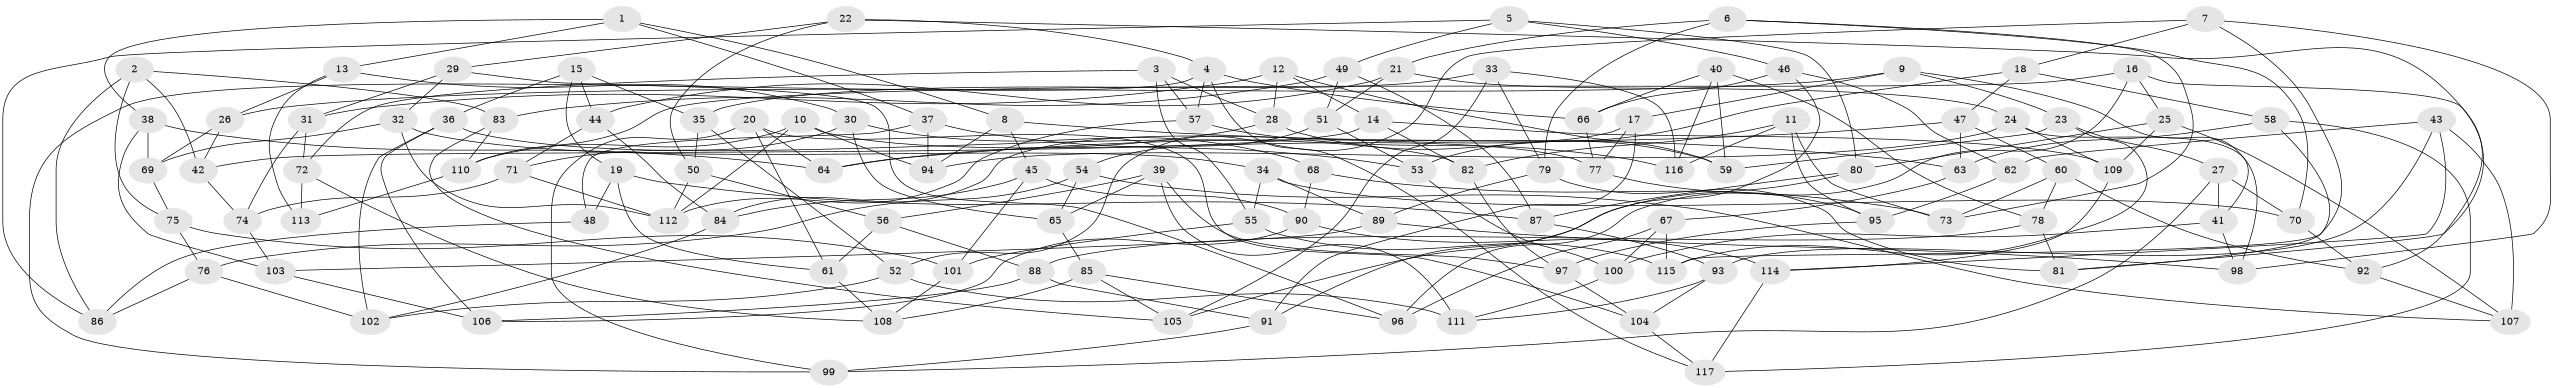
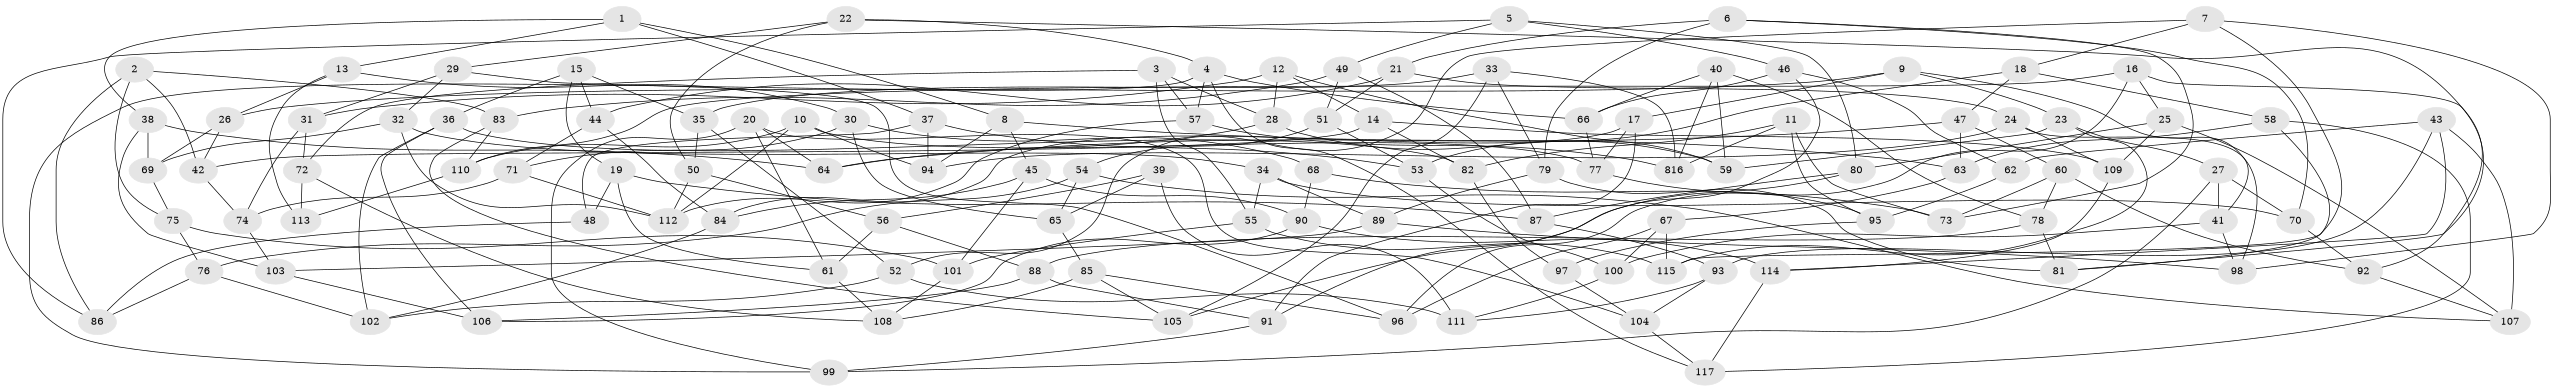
  graph {
    node [color=gray90 style=filled]
    1
    8
    13
    37
    38
    45
    63
    94
    26
    30
    113
    53
    48
    64
    69
    103
    2
    42
    75
    83
    86
    74
    101
    76
    110
    105
    3
    28
    55
    57
    72
    59
    115
    112
-   116
+   116 [label=816]
    108
    4
    66
    99
    117
    77
    5
    46
    49
    80
    91
    62
    87
    51
    6
    21
    70
    73
    79
    44
    24
    92
    81
    89
    7
    18
    52
    98
    47
    58
    102
    111
    84
    90
    67
    9
    17
    23
    41
    27
    100
    10
    95
    11
    82
    97
    12
    14
    31
    109
    65
    68
    71
    114
    15
    19
    35
    36
    61
    50
    106
    16
    25
    96
    107
    60
    93
    20
    104
    54
    22
    29
    32
    56
    34
    85
    33
    39
    88
    40
    78
    43
    1 -- 8
    1 -- 13
    1 -- 37
    1 -- 38
    8 -- 45
    8 -- 63
    8 -- 94
    13 -- 26
    13 -- 30
    13 -- 113
    37 -- 94
    37 -- 53
    37 -- 48
    38 -- 64
    38 -- 69
    38 -- 103
    45 -- 101
    45 -- 84
    45 -- 90
    63 -- 67
    26 -- 69
    26 -- 42
    30 -- 65
    30 -- 68
    30 -- 71
    53 -- 100
    48 -- 86
    69 -- 75
    103 -- 106
    2 -- 42
    2 -- 75
    2 -- 83
    2 -- 86
    42 -- 74
    75 -- 101
    75 -- 76
    83 -- 110
    83 -- 105
    74 -- 103
    101 -- 108
    76 -- 86
    76 -- 102
    110 -- 113
    3 -- 28
    3 -- 55
    3 -- 57
    3 -- 72
    28 -- 64
    28 -- 59
    55 -- 101
    55 -- 115
    57 -- 112
    57 -- 116
    72 -- 113
    72 -- 108
    4 -- 57
    4 -- 66
    4 -- 99
    4 -- 117
    66 -- 77
    77 -- 95
    5 -- 86
    5 -- 46
    5 -- 49
    5 -- 80
    46 -- 66
    46 -- 91
    46 -- 62
    49 -- 83
    49 -- 87
    49 -- 51
    80 -- 105
    80 -- 87
    91 -- 99
    62 -- 95
    87 -- 93
    51 -- 53
    51 -- 54
    6 -- 21
    6 -- 70
    6 -- 73
    6 -- 79
    21 -- 51
    21 -- 44
    21 -- 24
    70 -- 92
    79 -- 81
    79 -- 89
    44 -- 84
    44 -- 71
    24 -- 94
    24 -- 98
    24 -- 109
    92 -- 107
    89 -- 103
    89 -- 98
    7 -- 115
    7 -- 18
    7 -- 52
    7 -- 98
    18 -- 53
    18 -- 47
    18 -- 58
    52 -- 102
    52 -- 111
    47 -- 63
    47 -- 64
    47 -- 60
    58 -- 63
    58 -- 117
    58 -- 81
    84 -- 102
    90 -- 114
    90 -- 106
    67 -- 115
    67 -- 100
    67 -- 96
    9 -- 26
    9 -- 17
    9 -- 23
    9 -- 41
    17 -- 77
    17 -- 91
    17 -- 84
    23 -- 59
    23 -- 115
    23 -- 27
    41 -- 98
    41 -- 100
    27 -- 99
    27 -- 70
    27 -- 41
    100 -- 111
    10 -- 94
    10 -- 110
    10 -- 112
    10 -- 77
    95 -- 97
    11 -- 116
    11 -- 73
    11 -- 95
    11 -- 82
    82 -- 97
    97 -- 104
    12 -- 28
    12 -- 59
    12 -- 14
    12 -- 31
    14 -- 42
    14 -- 82
    14 -- 109
    31 -- 74
    31 -- 72
    109 -- 114
    65 -- 85
    68 -- 73
    68 -- 90
    71 -- 74
    71 -- 112
    114 -- 117
    15 -- 44
    15 -- 19
    15 -- 35
    15 -- 36
    19 -- 48
    19 -- 87
    19 -- 61
    35 -- 52
    35 -- 50
    36 -- 102
    36 -- 82
    36 -- 106
    61 -- 108
    50 -- 112
    50 -- 56
    16 -- 110
    16 -- 92
    16 -- 25
    16 -- 96
    25 -- 80
    25 -- 109
    25 -- 107
    60 -- 73
    60 -- 92
    60 -- 78
    93 -- 111
    93 -- 104
    20 -- 64
    20 -- 99
    20 -- 61
    20 -- 104
    104 -- 117
    54 -- 76
    54 -- 65
    54 -- 107
    22 -- 4
    22 -- 81
    22 -- 50
    22 -- 29
    29 -- 31
    29 -- 96
    29 -- 32
    32 -- 69
    32 -- 112
    32 -- 34
    56 -- 61
    56 -- 88
    34 -- 55
    34 -- 70
    34 -- 89
    85 -- 105
    85 -- 108
    85 -- 96
    33 -- 105
    33 -- 116
    33 -- 79
    33 -- 35
    39 -- 111
-   39 -- 97
    39 -- 65
    39 -- 56
    88 -- 91
    88 -- 106
    40 -- 59
    40 -- 116
    40 -- 66
    40 -- 78
    78 -- 81
    78 -- 88
    43 -- 62
    43 -- 114
    43 -- 107
    43 -- 93
  }
